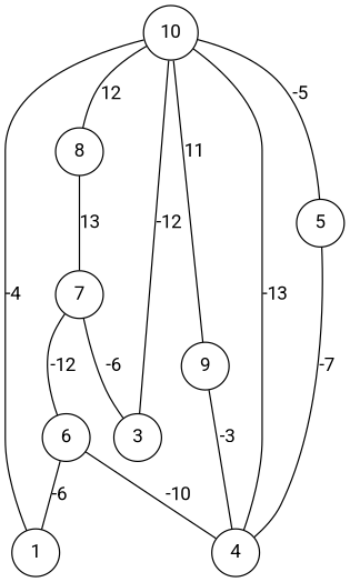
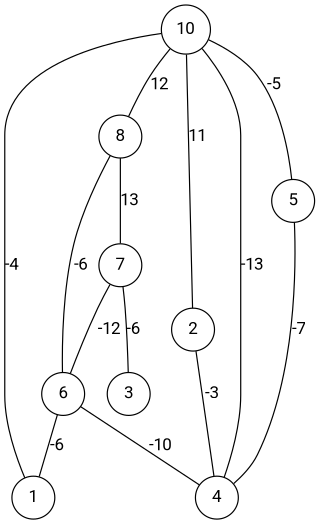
  graph {
    fontname=Roboto
    node [fontname=Roboto shape=circle]
    edge [fontname=Roboto]
    10
    1
    3
    4
    5
    8
-   9
+   9 [label=2]
    6
    7
    10 -- 1 [label=-4]
-   10 -- 3 [label=-12]
    10 -- 4 [label=-13]
    10 -- 5 [label=-5]
    10 -- 8 [label=12]
    10 -- 9 [label=11]
    5 -- 4 [label=-7]
+   8 -- 6 [label=-6]
    8 -- 7 [label=13]
    9 -- 4 [label=-3]
    6 -- 1 [label=-6]
    6 -- 4 [label=-10]
    7 -- 3 [label=-6]
    7 -- 6 [label=-12]
  }
